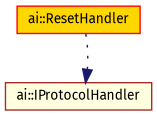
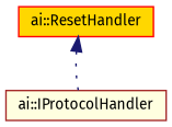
  digraph {
    fontname="Fira Sans"
    node [fontname="Fira Sans" fontsize=10 shape=record style=filled]
    n1 [color=red fillcolor=gold fontcolor=black height=0.2 label="ai::ResetHandler" width=0.4]
    n2 [color=brown fillcolor=lightyellow height=0.2 label="ai::IProtocolHandler" width=0.4]
-   n2 -> n1 [color=midnightblue dir=back fontname="Fira Sans" fontsize=10 labelfontname=Helvetica labelfontsize=10 style=dotted]
+   n1 -> n2 [color=midnightblue dir=back fontname="Fira Sans" fontsize=10 labelfontname=Helvetica labelfontsize=10 style=dotted]
  }
